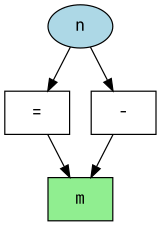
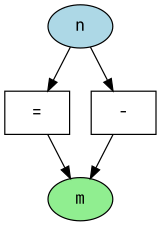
  digraph {
    fontname="JetBrains Mono"
    node [shape=ellipse fontname="JetBrains Mono"]
    edge [fontname="JetBrains Mono"]
    n1 [fillcolor=lightblue label=n style=filled]
    n2 [label="=" shape=box]
    n3 [label="-" shape=box]
-   n4 [fillcolor=lightgreen label=m shape=box style=filled]
+   n4 [fillcolor=lightgreen label=m style=filled]
    n1 -> n2
    n1 -> n3
    n2 -> n4
    n3 -> n4
  }
